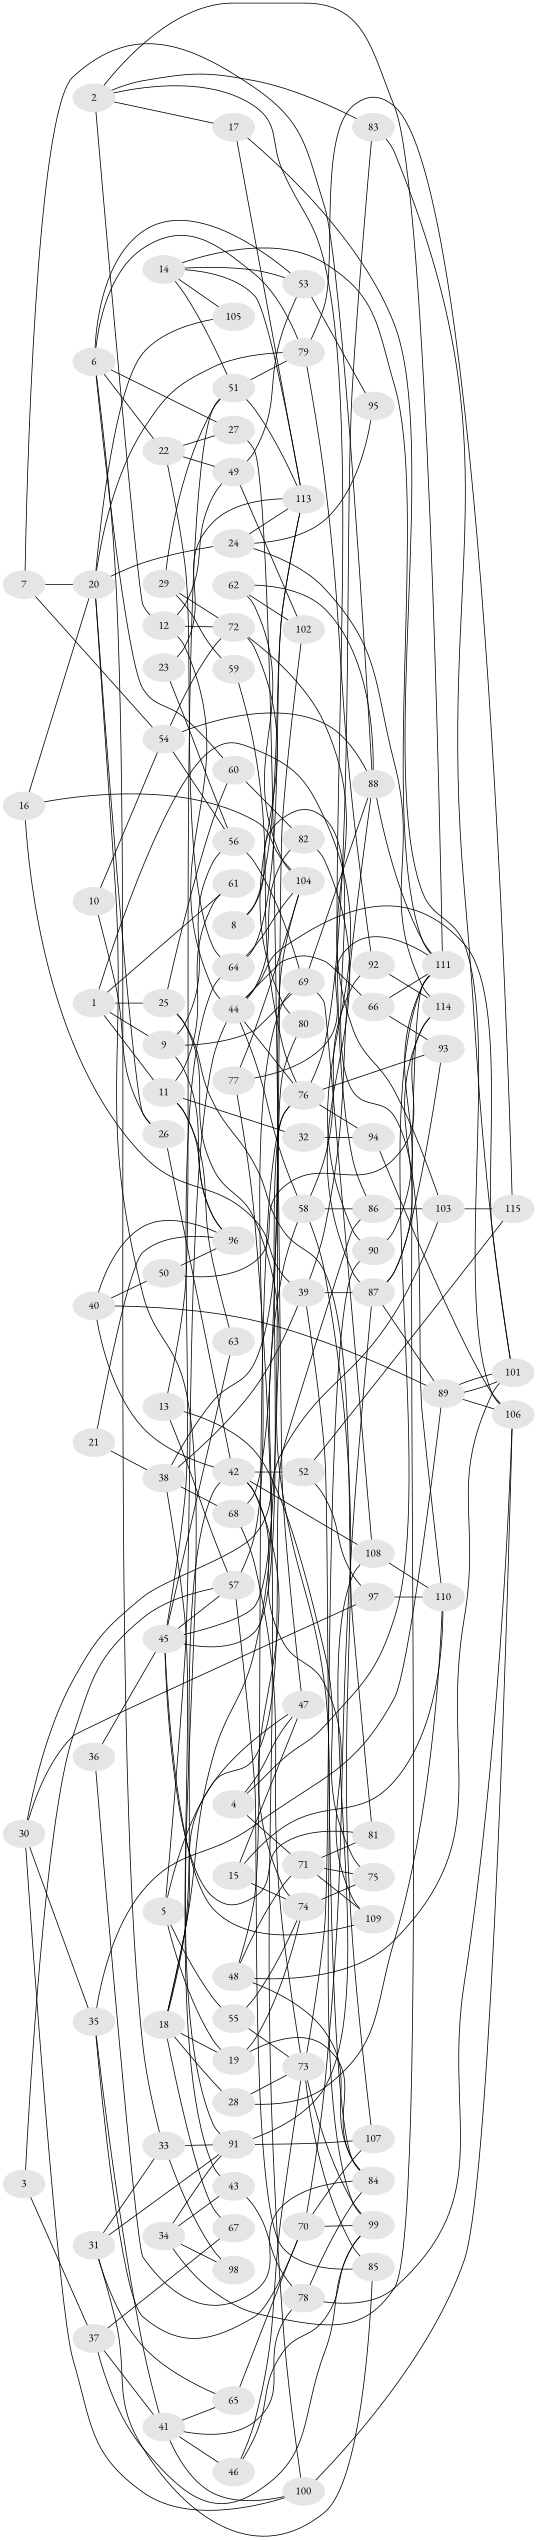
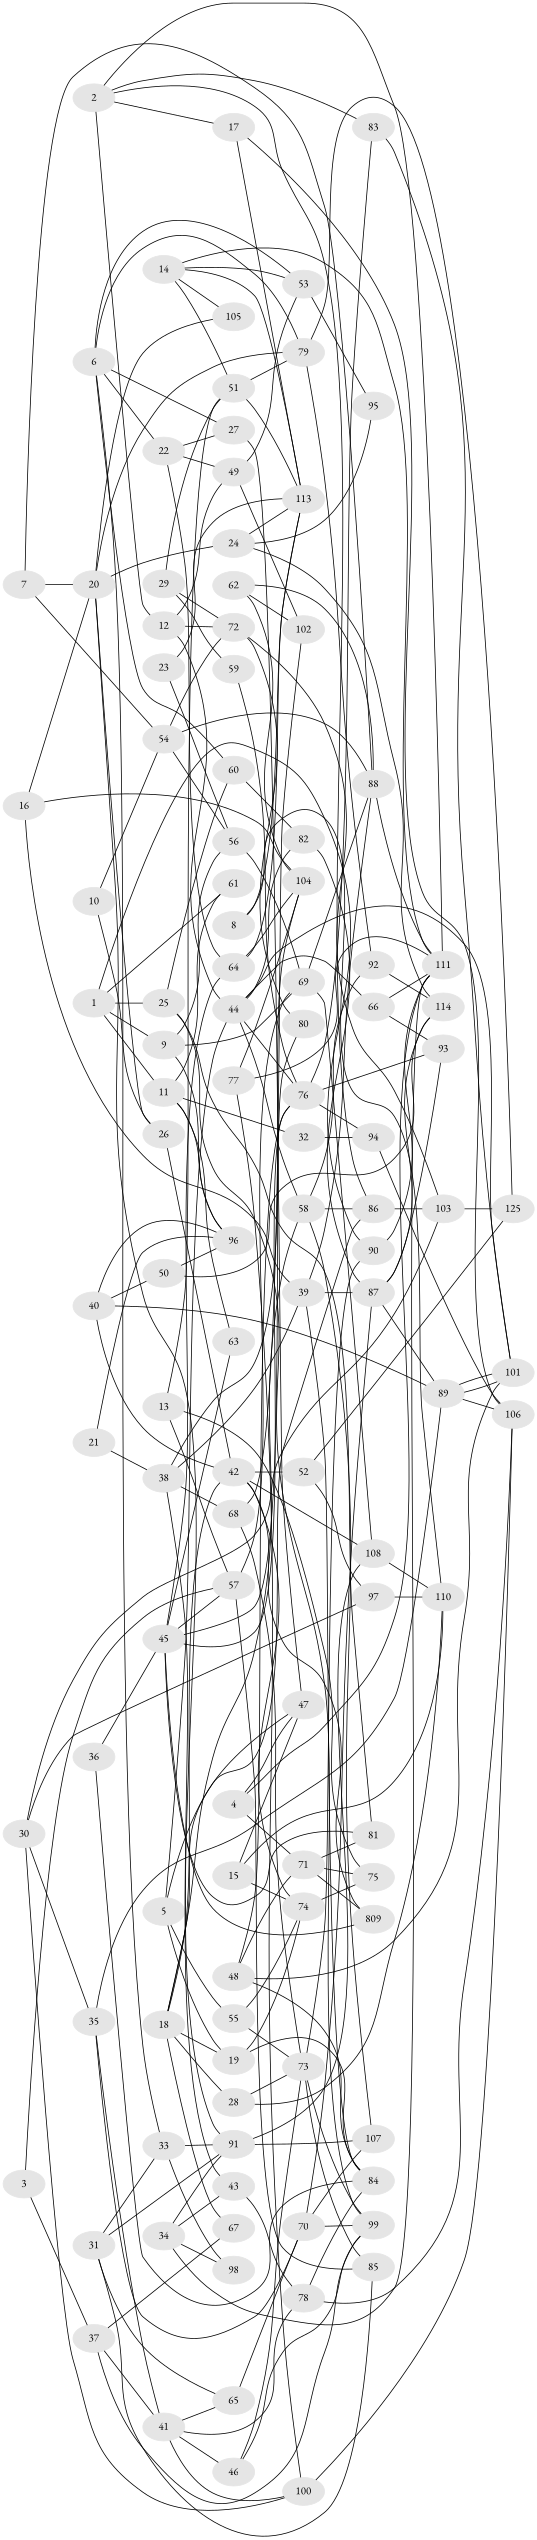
  graph {
    fontname="EB Garamond"
    rankdir=LR
    node [color=gray90 fontname="EB Garamond" style=filled]
    edge [fontname="EB Garamond"]
    1
    9
    11
    25
    61
    90
    56
    69
    96
    32
    63
    60
    81
    99
    111
    2
    12
    17
    83
    86
    44
    49
    72
    113
    106
    101
    103
    3
    37
    57
    67
    41
    85
    4
    47
    71
    75
-   109
+   109 [label=809]
    5
    19
    55
    8
    110
    74
    84
    58
    66
    76
    82
    73
    6
    22
    27
    33
    53
    79
    64
    91
    98
    95
-   115
+   115 [label=125]
    92
    7
    20
    54
    88
    26
    105
    24
    108
    10
    42
    94
    102
    80
    13
    51
    14
    15
    16
    39
    104
    87
    18
    28
    52
    107
    114
    21
    38
    43
    68
    23
    29
    59
    30
    35
    97
    100
    70
    89
    31
    65
    34
    78
    46
    36
    45
    93
    40
    50
    48
    62
    77
    1 -- 9
    1 -- 11
    1 -- 25
    1 -- 61
    1 -- 90
    9 -- 56
    9 -- 69
    9 -- 96
    11 -- 61
    11 -- 96
    11 -- 32
    11 -- 63
    25 -- 60
    25 -- 81
    25 -- 99
    90 -- 111
    56 -- 69
    69 -- 88
    69 -- 108
    32 -- 94
    60 -- 82
    2 -- 111
    2 -- 12
    2 -- 17
    2 -- 83
    2 -- 86
    12 -- 44
    12 -- 49
    12 -- 72
    17 -- 113
    17 -- 106
    83 -- 101
    86 -- 103
    44 -- 101
    44 -- 58
    44 -- 66
    44 -- 76
    44 -- 82
    49 -- 53
    49 -- 102
    72 -- 103
    72 -- 80
    103 -- 115
    3 -- 37
    3 -- 57
    37 -- 99
    37 -- 67
    37 -- 41
    57 -- 69
    57 -- 85
    41 -- 100
    41 -- 65
    41 -- 78
    41 -- 46
    4 -- 111
    4 -- 47
    4 -- 71
    71 -- 81
    71 -- 75
    71 -- 109
    5 -- 44
    5 -- 47
    5 -- 19
    5 -- 55
    19 -- 74
    19 -- 84
    55 -- 74
    55 -- 73
    8 -- 113
    8 -- 110
    74 -- 75
    58 -- 86
    58 -- 92
    58 -- 107
    66 -- 111
    66 -- 93
    76 -- 83
    76 -- 94
    76 -- 93
    82 -- 87
    73 -- 90
    73 -- 99
    73 -- 85
    6 -- 60
    6 -- 22
    6 -- 27
    6 -- 33
    6 -- 53
    6 -- 79
    22 -- 49
    22 -- 27
    22 -- 64
    27 -- 47
    33 -- 91
    33 -- 98
    53 -- 95
    79 -- 115
    79 -- 92
    64 -- 113
    64 -- 104
    91 -- 108
    91 -- 107
    92 -- 114
    7 -- 20
    7 -- 54
    7 -- 88
    20 -- 79
    20 -- 91
    20 -- 26
    20 -- 105
    20 -- 24
    54 -- 56
    54 -- 72
    54 -- 88
    88 -- 111
    26 -- 42
    24 -- 113
    24 -- 95
    24 -- 114
    108 -- 110
    10 -- 54
    10 -- 26
    42 -- 109
    42 -- 74
    42 -- 108
    42 -- 52
    94 -- 106
    13 -- 57
    13 -- 75
    13 -- 51
    51 -- 113
    51 -- 79
    14 -- 111
    14 -- 113
    14 -- 53
    14 -- 105
    14 -- 51
    15 -- 47
    15 -- 110
    15 -- 74
    16 -- 20
    16 -- 39
    16 -- 104
    39 -- 84
    39 -- 88
    39 -- 87
    87 -- 114
    87 -- 89
    87 -- 93
    18 -- 86
    18 -- 67
    18 -- 19
    18 -- 58
    18 -- 42
    18 -- 28
    28 -- 110
    28 -- 73
    52 -- 115
    52 -- 97
    21 -- 96
    21 -- 38
    38 -- 39
    38 -- 104
    38 -- 43
    38 -- 68
    43 -- 78
    68 -- 73
    68 -- 102
    23 -- 56
    23 -- 113
    29 -- 72
    29 -- 51
    29 -- 59
    59 -- 76
    30 -- 103
    30 -- 35
    30 -- 97
    30 -- 100
    35 -- 41
    35 -- 70
    35 -- 89
    97 -- 110
    100 -- 106
    70 -- 99
    70 -- 87
    70 -- 107
    89 -- 106
    89 -- 101
    89 -- 101
    31 -- 85
    31 -- 33
    31 -- 91
    31 -- 65
    65 -- 70
    34 -- 111
    34 -- 91
    34 -- 98
    34 -- 43
    78 -- 106
    78 -- 84
    46 -- 99
    46 -- 73
    36 -- 84
    36 -- 45
    45 -- 63
    45 -- 81
    45 -- 57
    45 -- 109
    45 -- 76
    45 -- 64
    45 -- 80
    40 -- 96
    40 -- 42
    40 -- 89
    40 -- 50
    50 -- 96
    50 -- 114
    48 -- 101
    48 -- 71
    48 -- 84
    48 -- 76
    62 -- 88
    62 -- 102
    62 -- 104
    77 -- 111
    77 -- 104
    77 -- 100
  }
